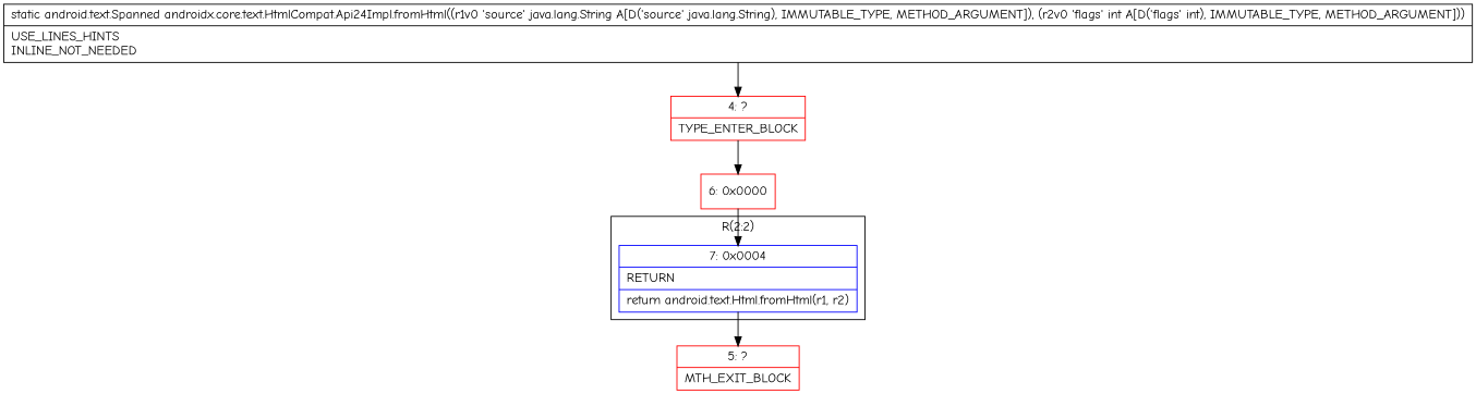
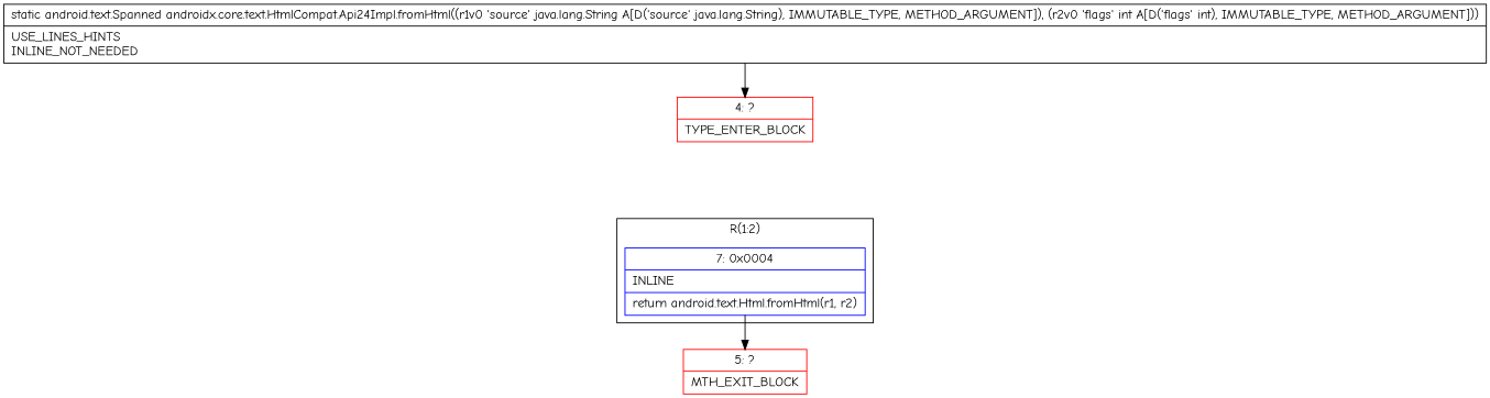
  digraph {
    fontname="Comic Neue"
    node [color=red fontname="Comic Neue" shape=record]
    edge [fontname="Comic Neue"]
-   n1 [color=blue label="{7\:\ 0x0004|RETURN\l|return android.text.Html.fromHtml(r1, r2)\l}"]
+   n1 [color=blue label="{7\:\ 0x0004|INLINE\l|return android.text.Html.fromHtml(r1, r2)\l}"]
    n2 [label="{5\:\ ?|MTH_EXIT_BLOCK\l}"]
    n3 [label="{4\:\ ?|TYPE_ENTER_BLOCK\l}"]
-   n4 [label="{6\:\ 0x0000}"]
    n5 [label="{static android.text.Spanned androidx.core.text.HtmlCompat.Api24Impl.fromHtml((r1v0 'source' java.lang.String A[D('source' java.lang.String), IMMUTABLE_TYPE, METHOD_ARGUMENT]), (r2v0 'flags' int A[D('flags' int), IMMUTABLE_TYPE, METHOD_ARGUMENT]))  | USE_LINES_HINTS\lINLINE_NOT_NEEDED\l}" color=""]
    subgraph cluster_1 {
-     label="R(2:2)"
+     label="R(1:2)"
      n1
    }
    n1 -> n2
-   n3 -> n4
-   n4 -> n1
    n5 -> n3
  }
